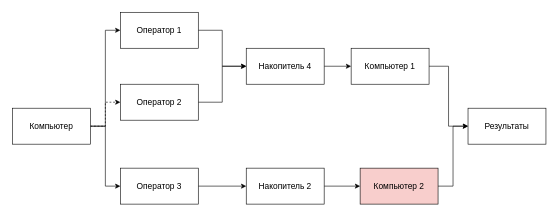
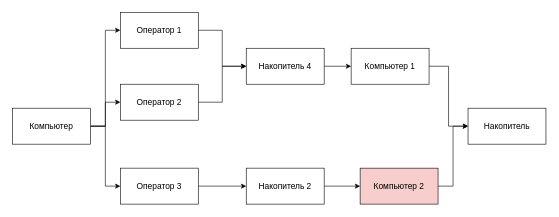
  <mxCell id="0" />
  <mxCell id="1" parent="0" />
  <mxCell id="2" style="edgeStyle=orthogonalEdgeStyle;rounded=0;orthogonalLoop=1;jettySize=auto;html=1;exitX=1;exitY=0.5;exitDx=0;exitDy=0;entryX=0;entryY=0.5;entryDx=0;entryDy=0;fontSize=14;" edge="1" parent="1" source="5" target="7"><mxGeometry relative="1" as="geometry" /></mxCell>
  <mxCell id="3" style="edgeStyle=orthogonalEdgeStyle;rounded=0;orthogonalLoop=1;jettySize=auto;html=1;exitX=1;exitY=0.5;exitDx=0;exitDy=0;entryX=0;entryY=0.5;entryDx=0;entryDy=0;fontSize=14;" edge="1" parent="1" source="5" target="11"><mxGeometry relative="1" as="geometry" /></mxCell>
- <mxCell id="4" style="edgeStyle=orthogonalEdgeStyle;rounded=0;orthogonalLoop=1;jettySize=auto;html=1;exitX=1;exitY=0.5;exitDx=0;exitDy=0;entryX=0;entryY=0.5;entryDx=0;entryDy=0;fontSize=14;dashed=1;" edge="1" parent="1" source="5" target="9"><mxGeometry relative="1" as="geometry" /></mxCell>
+ <mxCell id="4" style="edgeStyle=orthogonalEdgeStyle;rounded=0;orthogonalLoop=1;jettySize=auto;html=1;exitX=1;exitY=0.5;exitDx=0;exitDy=0;entryX=0;entryY=0.5;entryDx=0;entryDy=0;fontSize=14;" edge="1" parent="1" source="5" target="9"><mxGeometry relative="1" as="geometry" /></mxCell>
  <mxCell id="5" value="&lt;font style=&quot;font-size: 14px;&quot;&gt;Компьютер&lt;/font&gt;" style="rounded=0;whiteSpace=wrap;html=1;" vertex="1" parent="1"><mxGeometry x="20" y="180" width="130" height="60" as="geometry" /></mxCell>
  <mxCell id="6" style="edgeStyle=orthogonalEdgeStyle;rounded=0;orthogonalLoop=1;jettySize=auto;html=1;exitX=1;exitY=0.5;exitDx=0;exitDy=0;entryX=0;entryY=0.5;entryDx=0;entryDy=0;fontSize=14;" edge="1" parent="1" source="7" target="13"><mxGeometry relative="1" as="geometry" /></mxCell>
  <mxCell id="7" value="&lt;font style=&quot;font-size: 14px;&quot;&gt;Оператор 1&lt;br&gt;&lt;/font&gt;" style="rounded=0;whiteSpace=wrap;html=1;" vertex="1" parent="1"><mxGeometry x="200" y="20" width="130" height="60" as="geometry" /></mxCell>
  <mxCell id="8" style="edgeStyle=orthogonalEdgeStyle;rounded=0;orthogonalLoop=1;jettySize=auto;html=1;exitX=1;exitY=0.5;exitDx=0;exitDy=0;entryX=0;entryY=0.5;entryDx=0;entryDy=0;fontSize=14;" edge="1" parent="1" source="9" target="13"><mxGeometry relative="1" as="geometry" /></mxCell>
  <mxCell id="9" value="&lt;font style=&quot;font-size: 14px;&quot;&gt;Оператор 2&lt;br&gt;&lt;/font&gt;" style="rounded=0;whiteSpace=wrap;html=1;" vertex="1" parent="1"><mxGeometry x="200" y="140" width="130" height="60" as="geometry" /></mxCell>
  <mxCell id="10" style="edgeStyle=orthogonalEdgeStyle;rounded=0;orthogonalLoop=1;jettySize=auto;html=1;exitX=1;exitY=0.5;exitDx=0;exitDy=0;entryX=0;entryY=0.5;entryDx=0;entryDy=0;fontSize=14;" edge="1" parent="1" source="11" target="15"><mxGeometry relative="1" as="geometry" /></mxCell>
  <mxCell id="11" value="&lt;font style=&quot;font-size: 14px;&quot;&gt;Оператор 3&lt;br&gt;&lt;/font&gt;" style="rounded=0;whiteSpace=wrap;html=1;" vertex="1" parent="1"><mxGeometry x="200" y="280" width="130" height="60" as="geometry" /></mxCell>
  <mxCell id="12" style="edgeStyle=orthogonalEdgeStyle;rounded=0;orthogonalLoop=1;jettySize=auto;html=1;exitX=1;exitY=0.5;exitDx=0;exitDy=0;entryX=0;entryY=0.5;entryDx=0;entryDy=0;fontSize=14;" edge="1" parent="1" source="13" target="17"><mxGeometry relative="1" as="geometry" /></mxCell>
  <mxCell id="13" value="&lt;font style=&quot;font-size: 14px;&quot;&gt;Накопитель 4&lt;br&gt;&lt;/font&gt;" style="rounded=0;whiteSpace=wrap;html=1;" vertex="1" parent="1"><mxGeometry x="410" y="80" width="130" height="60" as="geometry" /></mxCell>
  <mxCell id="14" style="edgeStyle=orthogonalEdgeStyle;rounded=0;orthogonalLoop=1;jettySize=auto;html=1;exitX=1;exitY=0.5;exitDx=0;exitDy=0;entryX=0;entryY=0.5;entryDx=0;entryDy=0;fontSize=14;" edge="1" parent="1" source="15" target="19"><mxGeometry relative="1" as="geometry" /></mxCell>
  <mxCell id="15" value="&lt;font style=&quot;font-size: 14px;&quot;&gt;Накопитель 2&lt;br&gt;&lt;/font&gt;" style="rounded=0;whiteSpace=wrap;html=1;" vertex="1" parent="1"><mxGeometry x="410" y="280" width="130" height="60" as="geometry" /></mxCell>
  <mxCell id="16" style="edgeStyle=orthogonalEdgeStyle;rounded=0;orthogonalLoop=1;jettySize=auto;html=1;exitX=1;exitY=0.5;exitDx=0;exitDy=0;entryX=0;entryY=0.5;entryDx=0;entryDy=0;fontSize=14;" edge="1" parent="1" source="17" target="20"><mxGeometry relative="1" as="geometry" /></mxCell>
  <mxCell id="17" value="&lt;font style=&quot;font-size: 14px;&quot;&gt;Компьютер 1&lt;br&gt;&lt;/font&gt;" style="rounded=0;whiteSpace=wrap;html=1;" vertex="1" parent="1"><mxGeometry x="585" y="80" width="130" height="60" as="geometry" /></mxCell>
  <mxCell id="18" style="edgeStyle=orthogonalEdgeStyle;rounded=0;orthogonalLoop=1;jettySize=auto;html=1;exitX=1;exitY=0.5;exitDx=0;exitDy=0;entryX=0;entryY=0.5;entryDx=0;entryDy=0;fontSize=14;" edge="1" parent="1" source="19" target="20"><mxGeometry relative="1" as="geometry" /></mxCell>
  <mxCell id="19" value="&lt;font style=&quot;font-size: 14px;&quot;&gt;Компьютер 2&lt;br&gt;&lt;/font&gt;" style="rounded=0;whiteSpace=wrap;html=1;fillColor=#f8cecc;" vertex="1" parent="1"><mxGeometry x="600" y="280" width="130" height="60" as="geometry" /></mxCell>
- <mxCell id="20" value="&lt;font style=&quot;font-size: 14px;&quot;&gt;Результаты&lt;br&gt;&lt;/font&gt;" style="rounded=0;whiteSpace=wrap;html=1;" vertex="1" parent="1"><mxGeometry x="780" y="180" width="130" height="60" as="geometry" /></mxCell>
+ <mxCell id="20" value="&lt;font style=&quot;font-size: 14px;&quot;&gt;Накопитель&lt;br&gt;&lt;/font&gt;" style="rounded=0;whiteSpace=wrap;html=1;" vertex="1" parent="1"><mxGeometry x="780" y="180" width="130" height="60" as="geometry" /></mxCell>
